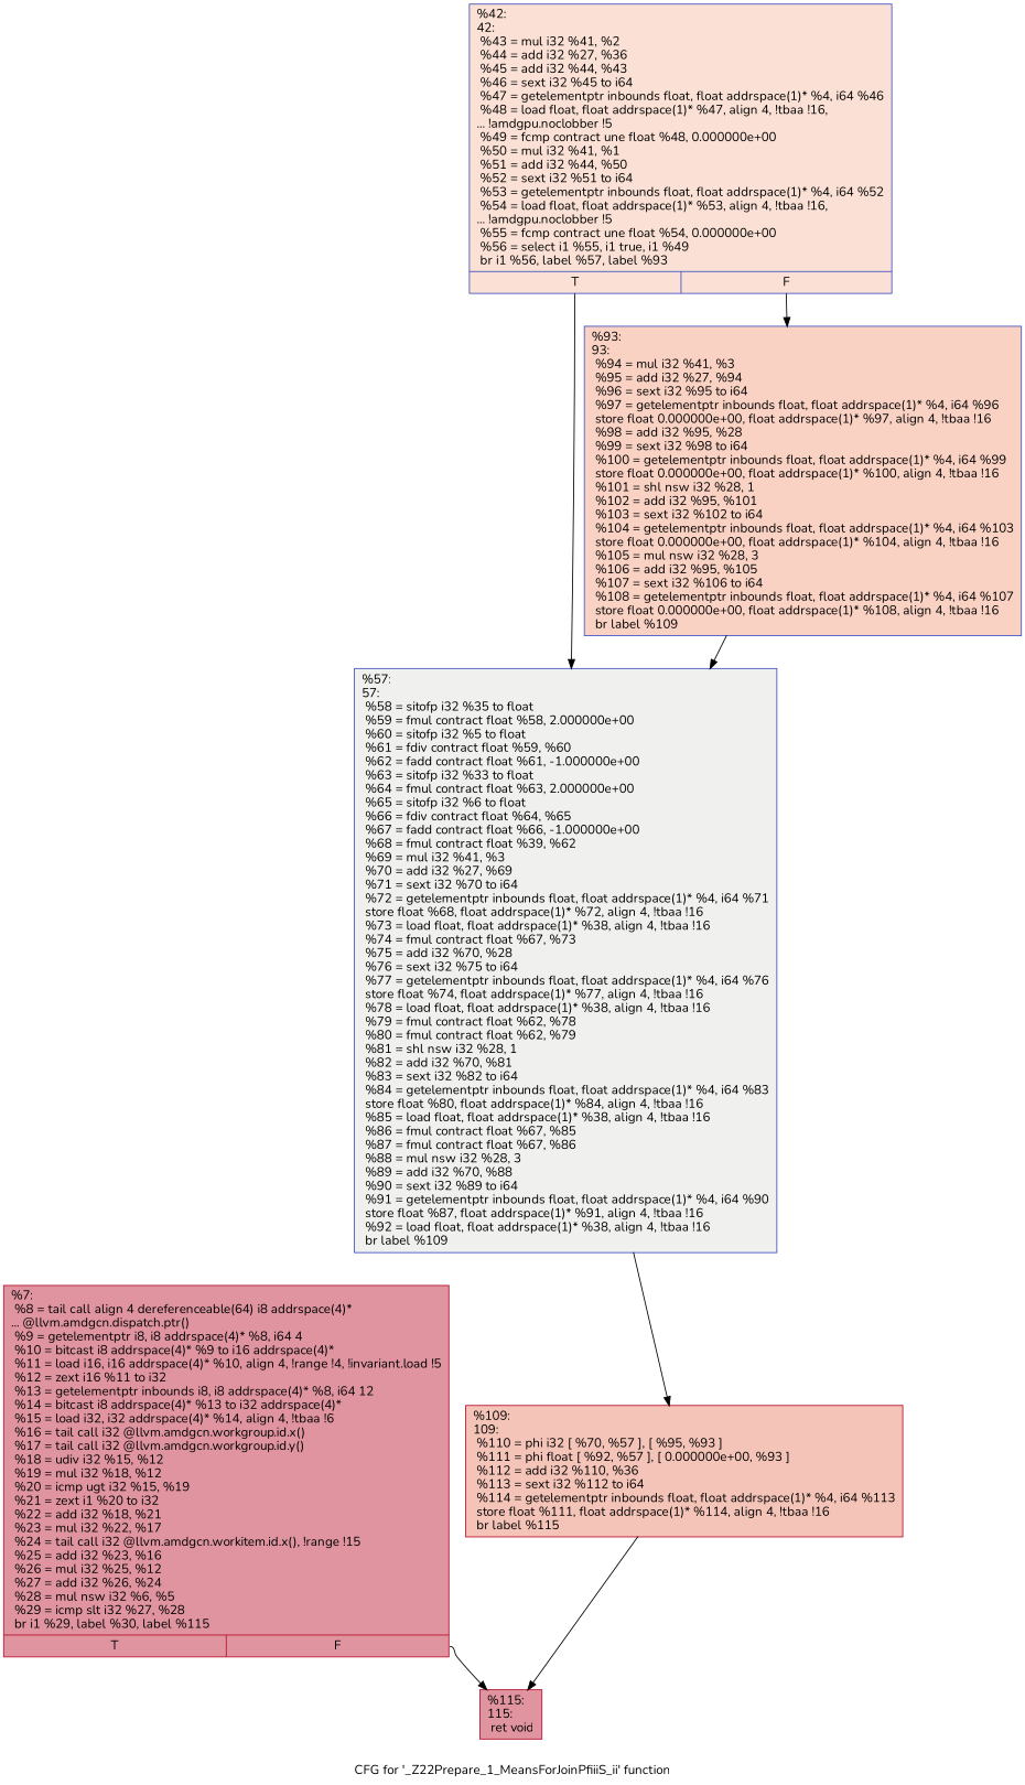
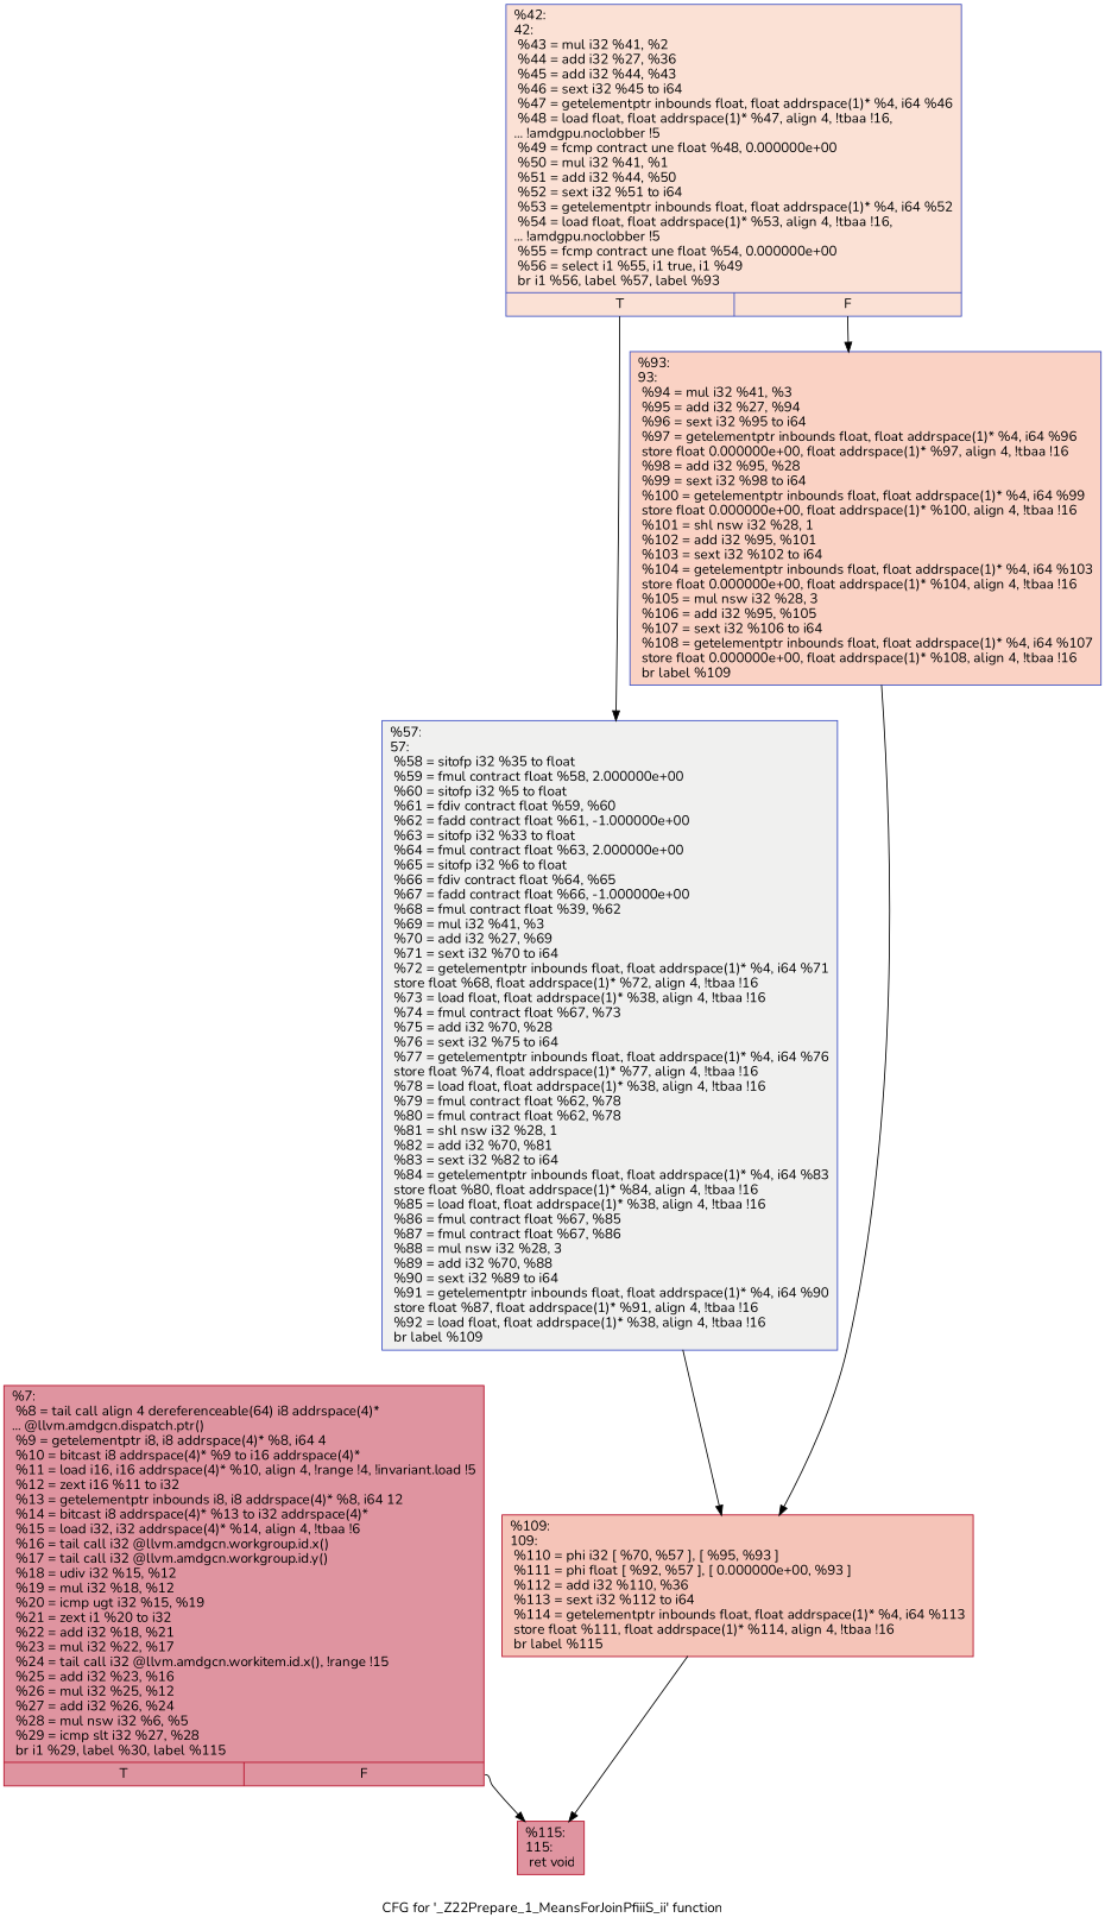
  digraph {
    fontname=Nunito
    label="CFG for '_Z22Prepare_1_MeansForJoinPfiiiS_ii' function"
    node [color="#b70d28ff" fillcolor="#b70d2870" fontname=Nunito shape=record style=filled]
    edge [fontname=Nunito]
    n1 [label="{%7:\l  %8 = tail call align 4 dereferenceable(64) i8 addrspace(4)*\l... @llvm.amdgcn.dispatch.ptr()\l  %9 = getelementptr i8, i8 addrspace(4)* %8, i64 4\l  %10 = bitcast i8 addrspace(4)* %9 to i16 addrspace(4)*\l  %11 = load i16, i16 addrspace(4)* %10, align 4, !range !4, !invariant.load !5\l  %12 = zext i16 %11 to i32\l  %13 = getelementptr inbounds i8, i8 addrspace(4)* %8, i64 12\l  %14 = bitcast i8 addrspace(4)* %13 to i32 addrspace(4)*\l  %15 = load i32, i32 addrspace(4)* %14, align 4, !tbaa !6\l  %16 = tail call i32 @llvm.amdgcn.workgroup.id.x()\l  %17 = tail call i32 @llvm.amdgcn.workgroup.id.y()\l  %18 = udiv i32 %15, %12\l  %19 = mul i32 %18, %12\l  %20 = icmp ugt i32 %15, %19\l  %21 = zext i1 %20 to i32\l  %22 = add i32 %18, %21\l  %23 = mul i32 %22, %17\l  %24 = tail call i32 @llvm.amdgcn.workitem.id.x(), !range !15\l  %25 = add i32 %23, %16\l  %26 = mul i32 %25, %12\l  %27 = add i32 %26, %24\l  %28 = mul nsw i32 %6, %5\l  %29 = icmp slt i32 %27, %28\l  br i1 %29, label %30, label %115\l|{<s0>T|<s1>F}}"]
    n2 [label="{%115:\l115:                                              \l  ret void\l}"]
    n3 [color="#3d50c3ff" fillcolor="#f7bca170" label="{%42:\l42:                                               \l  %43 = mul i32 %41, %2\l  %44 = add i32 %27, %36\l  %45 = add i32 %44, %43\l  %46 = sext i32 %45 to i64\l  %47 = getelementptr inbounds float, float addrspace(1)* %4, i64 %46\l  %48 = load float, float addrspace(1)* %47, align 4, !tbaa !16,\l... !amdgpu.noclobber !5\l  %49 = fcmp contract une float %48, 0.000000e+00\l  %50 = mul i32 %41, %1\l  %51 = add i32 %44, %50\l  %52 = sext i32 %51 to i64\l  %53 = getelementptr inbounds float, float addrspace(1)* %4, i64 %52\l  %54 = load float, float addrspace(1)* %53, align 4, !tbaa !16,\l... !amdgpu.noclobber !5\l  %55 = fcmp contract une float %54, 0.000000e+00\l  %56 = select i1 %55, i1 true, i1 %49\l  br i1 %56, label %57, label %93\l|{<s0>T|<s1>F}}"]
    n4 [color="#3d50c3ff" fillcolor="#f4987a70" label="{%93:\l93:                                               \l  %94 = mul i32 %41, %3\l  %95 = add i32 %27, %94\l  %96 = sext i32 %95 to i64\l  %97 = getelementptr inbounds float, float addrspace(1)* %4, i64 %96\l  store float 0.000000e+00, float addrspace(1)* %97, align 4, !tbaa !16\l  %98 = add i32 %95, %28\l  %99 = sext i32 %98 to i64\l  %100 = getelementptr inbounds float, float addrspace(1)* %4, i64 %99\l  store float 0.000000e+00, float addrspace(1)* %100, align 4, !tbaa !16\l  %101 = shl nsw i32 %28, 1\l  %102 = add i32 %95, %101\l  %103 = sext i32 %102 to i64\l  %104 = getelementptr inbounds float, float addrspace(1)* %4, i64 %103\l  store float 0.000000e+00, float addrspace(1)* %104, align 4, !tbaa !16\l  %105 = mul nsw i32 %28, 3\l  %106 = add i32 %95, %105\l  %107 = sext i32 %106 to i64\l  %108 = getelementptr inbounds float, float addrspace(1)* %4, i64 %107\l  store float 0.000000e+00, float addrspace(1)* %108, align 4, !tbaa !16\l  br label %109\l}"]
-   n5 [color="#3d50c3ff" fillcolor="#dedcdb70" label="{%57:\l57:                                               \l  %58 = sitofp i32 %35 to float\l  %59 = fmul contract float %58, 2.000000e+00\l  %60 = sitofp i32 %5 to float\l  %61 = fdiv contract float %59, %60\l  %62 = fadd contract float %61, -1.000000e+00\l  %63 = sitofp i32 %33 to float\l  %64 = fmul contract float %63, 2.000000e+00\l  %65 = sitofp i32 %6 to float\l  %66 = fdiv contract float %64, %65\l  %67 = fadd contract float %66, -1.000000e+00\l  %68 = fmul contract float %39, %62\l  %69 = mul i32 %41, %3\l  %70 = add i32 %27, %69\l  %71 = sext i32 %70 to i64\l  %72 = getelementptr inbounds float, float addrspace(1)* %4, i64 %71\l  store float %68, float addrspace(1)* %72, align 4, !tbaa !16\l  %73 = load float, float addrspace(1)* %38, align 4, !tbaa !16\l  %74 = fmul contract float %67, %73\l  %75 = add i32 %70, %28\l  %76 = sext i32 %75 to i64\l  %77 = getelementptr inbounds float, float addrspace(1)* %4, i64 %76\l  store float %74, float addrspace(1)* %77, align 4, !tbaa !16\l  %78 = load float, float addrspace(1)* %38, align 4, !tbaa !16\l  %79 = fmul contract float %62, %78\l  %80 = fmul contract float %62, %79\l  %81 = shl nsw i32 %28, 1\l  %82 = add i32 %70, %81\l  %83 = sext i32 %82 to i64\l  %84 = getelementptr inbounds float, float addrspace(1)* %4, i64 %83\l  store float %80, float addrspace(1)* %84, align 4, !tbaa !16\l  %85 = load float, float addrspace(1)* %38, align 4, !tbaa !16\l  %86 = fmul contract float %67, %85\l  %87 = fmul contract float %67, %86\l  %88 = mul nsw i32 %28, 3\l  %89 = add i32 %70, %88\l  %90 = sext i32 %89 to i64\l  %91 = getelementptr inbounds float, float addrspace(1)* %4, i64 %90\l  store float %87, float addrspace(1)* %91, align 4, !tbaa !16\l  %92 = load float, float addrspace(1)* %38, align 4, !tbaa !16\l  br label %109\l}"]
+   n5 [color="#3d50c3ff" fillcolor="#dedcdb70" label="{%57:\l57:                                               \l  %58 = sitofp i32 %35 to float\l  %59 = fmul contract float %58, 2.000000e+00\l  %60 = sitofp i32 %5 to float\l  %61 = fdiv contract float %59, %60\l  %62 = fadd contract float %61, -1.000000e+00\l  %63 = sitofp i32 %33 to float\l  %64 = fmul contract float %63, 2.000000e+00\l  %65 = sitofp i32 %6 to float\l  %66 = fdiv contract float %64, %65\l  %67 = fadd contract float %66, -1.000000e+00\l  %68 = fmul contract float %39, %62\l  %69 = mul i32 %41, %3\l  %70 = add i32 %27, %69\l  %71 = sext i32 %70 to i64\l  %72 = getelementptr inbounds float, float addrspace(1)* %4, i64 %71\l  store float %68, float addrspace(1)* %72, align 4, !tbaa !16\l  %73 = load float, float addrspace(1)* %38, align 4, !tbaa !16\l  %74 = fmul contract float %67, %73\l  %75 = add i32 %70, %28\l  %76 = sext i32 %75 to i64\l  %77 = getelementptr inbounds float, float addrspace(1)* %4, i64 %76\l  store float %74, float addrspace(1)* %77, align 4, !tbaa !16\l  %78 = load float, float addrspace(1)* %38, align 4, !tbaa !16\l  %79 = fmul contract float %62, %78\l  %80 = fmul contract float %62, %78\l  %81 = shl nsw i32 %28, 1\l  %82 = add i32 %70, %81\l  %83 = sext i32 %82 to i64\l  %84 = getelementptr inbounds float, float addrspace(1)* %4, i64 %83\l  store float %80, float addrspace(1)* %84, align 4, !tbaa !16\l  %85 = load float, float addrspace(1)* %38, align 4, !tbaa !16\l  %86 = fmul contract float %67, %85\l  %87 = fmul contract float %67, %86\l  %88 = mul nsw i32 %28, 3\l  %89 = add i32 %70, %88\l  %90 = sext i32 %89 to i64\l  %91 = getelementptr inbounds float, float addrspace(1)* %4, i64 %90\l  store float %87, float addrspace(1)* %91, align 4, !tbaa !16\l  %92 = load float, float addrspace(1)* %38, align 4, !tbaa !16\l  br label %109\l}"]
    n6 [fillcolor="#e97a5f70" label="{%109:\l109:                                              \l  %110 = phi i32 [ %70, %57 ], [ %95, %93 ]\l  %111 = phi float [ %92, %57 ], [ 0.000000e+00, %93 ]\l  %112 = add i32 %110, %36\l  %113 = sext i32 %112 to i64\l  %114 = getelementptr inbounds float, float addrspace(1)* %4, i64 %113\l  store float %111, float addrspace(1)* %114, align 4, !tbaa !16\l  br label %115\l}"]
    n1 -> n2 [tailport=s1]
    n3 -> n4 [tailport=s1]
    n3 -> n5 [tailport=s0]
-   n4 -> n5
+   n4 -> n6
    n5 -> n6
    n6 -> n2
  }
